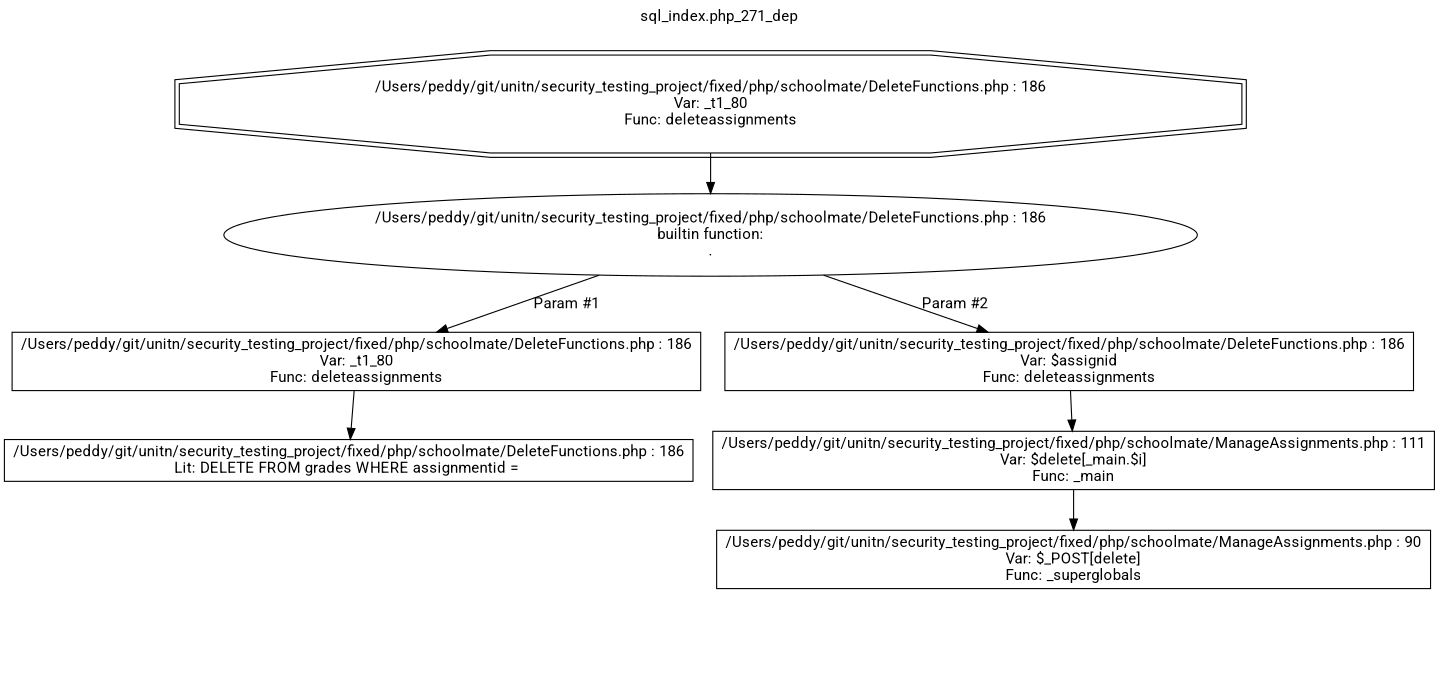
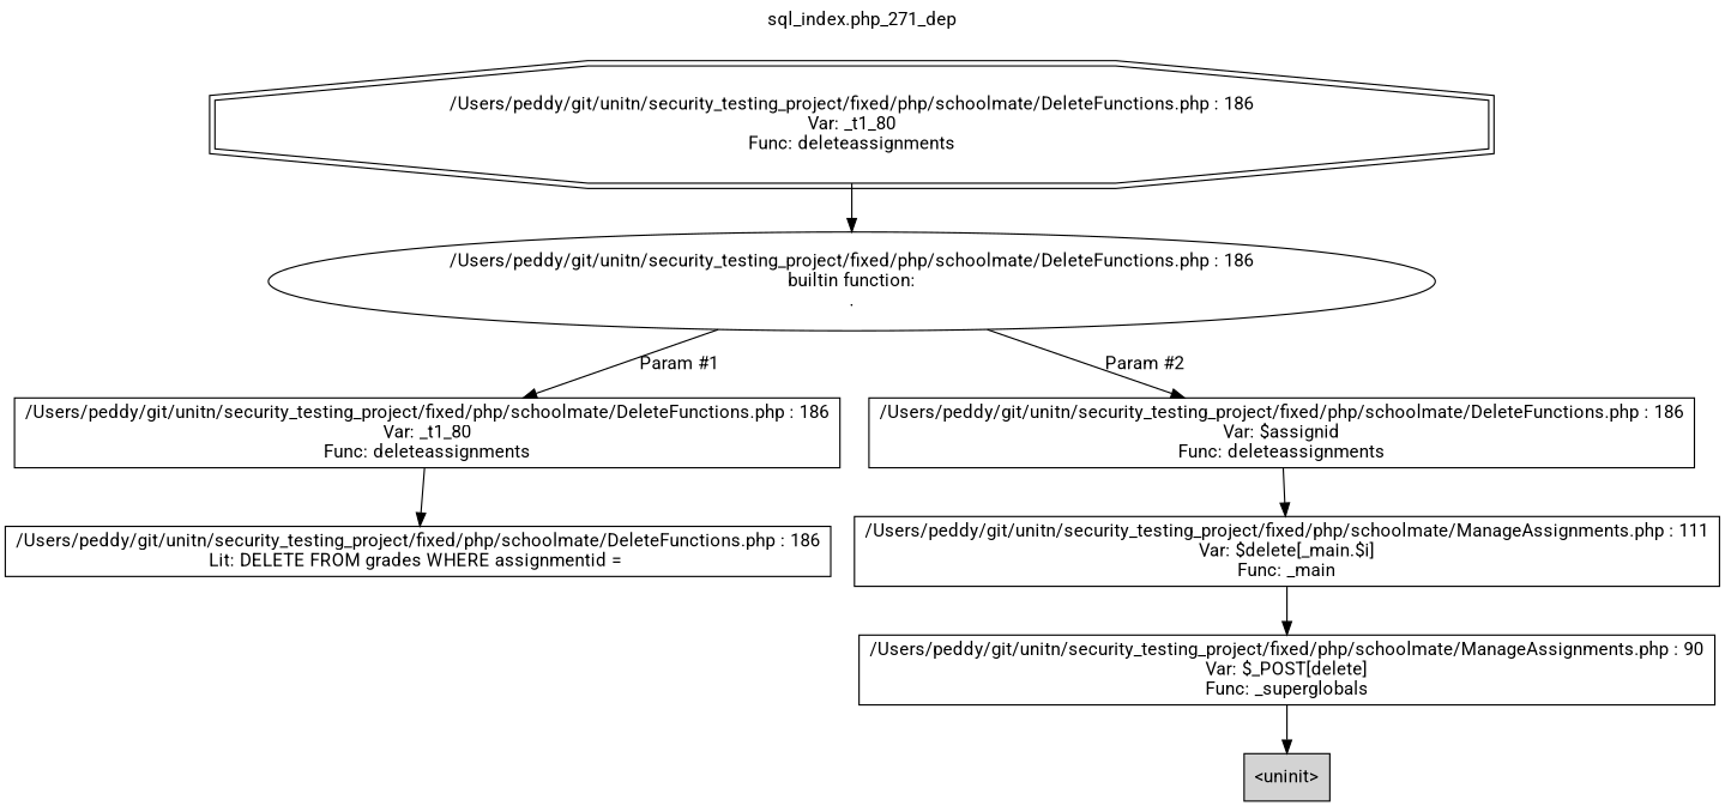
  digraph {
    label="sql_index.php_271_dep"
    labelloc=t
    fontname=Roboto
    node [shape=box fontname=Roboto]
    edge [fontname=Roboto]
    n1 [label="/Users/peddy/git/unitn/security_testing_project/fixed/php/schoolmate/DeleteFunctions.php : 186\nVar: _t1_80\nFunc: deleteassignments\n" shape=doubleoctagon]
    n2 [label="/Users/peddy/git/unitn/security_testing_project/fixed/php/schoolmate/DeleteFunctions.php : 186\nbuiltin function:\n.\n" shape=ellipse]
    n3 [label="/Users/peddy/git/unitn/security_testing_project/fixed/php/schoolmate/DeleteFunctions.php : 186\nVar: _t1_80\nFunc: deleteassignments\n"]
    n4 [label="/Users/peddy/git/unitn/security_testing_project/fixed/php/schoolmate/DeleteFunctions.php : 186\nVar: $assignid\nFunc: deleteassignments\n"]
    n5 [label="/Users/peddy/git/unitn/security_testing_project/fixed/php/schoolmate/DeleteFunctions.php : 186\nLit: DELETE FROM grades WHERE assignmentid = \n"]
    n6 [label="/Users/peddy/git/unitn/security_testing_project/fixed/php/schoolmate/ManageAssignments.php : 111\nVar: $delete[_main.$i]\nFunc: _main\n"]
    n7 [label="/Users/peddy/git/unitn/security_testing_project/fixed/php/schoolmate/ManageAssignments.php : 90\nVar: $_POST[delete]\nFunc: _superglobals\n"]
+   n8 [label="<uninit>" style=filled]
    n1 -> n2
    n2 -> n3 [label="Param #1"]
    n2 -> n4 [label="Param #2"]
    n3 -> n5
    n4 -> n6
    n6 -> n7
+   n7 -> n8
  }
